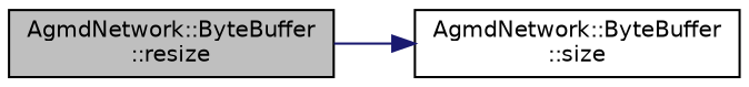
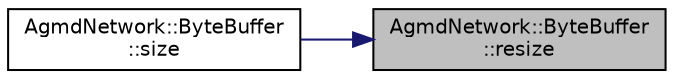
  digraph {
    rankdir=LR
    node [color=black fontname=Helvetica fontsize=10 shape=record style=filled]
    n1 [fillcolor=grey75 fontcolor=black height=0.2 label="AgmdNetwork::ByteBuffer\l::resize" width=0.4]
    n2 [fillcolor=white height=0.2 label="AgmdNetwork::ByteBuffer\l::size" width=0.4]
-   n1 -> n2 [color=midnightblue fontname=Helvetica fontsize=10 labelfontname=Helvetica labelfontsize=10 style=solid]
+   n2 -> n1 [color=midnightblue fontname=Helvetica fontsize=10 labelfontname=Helvetica labelfontsize=10 style=solid]
  }
